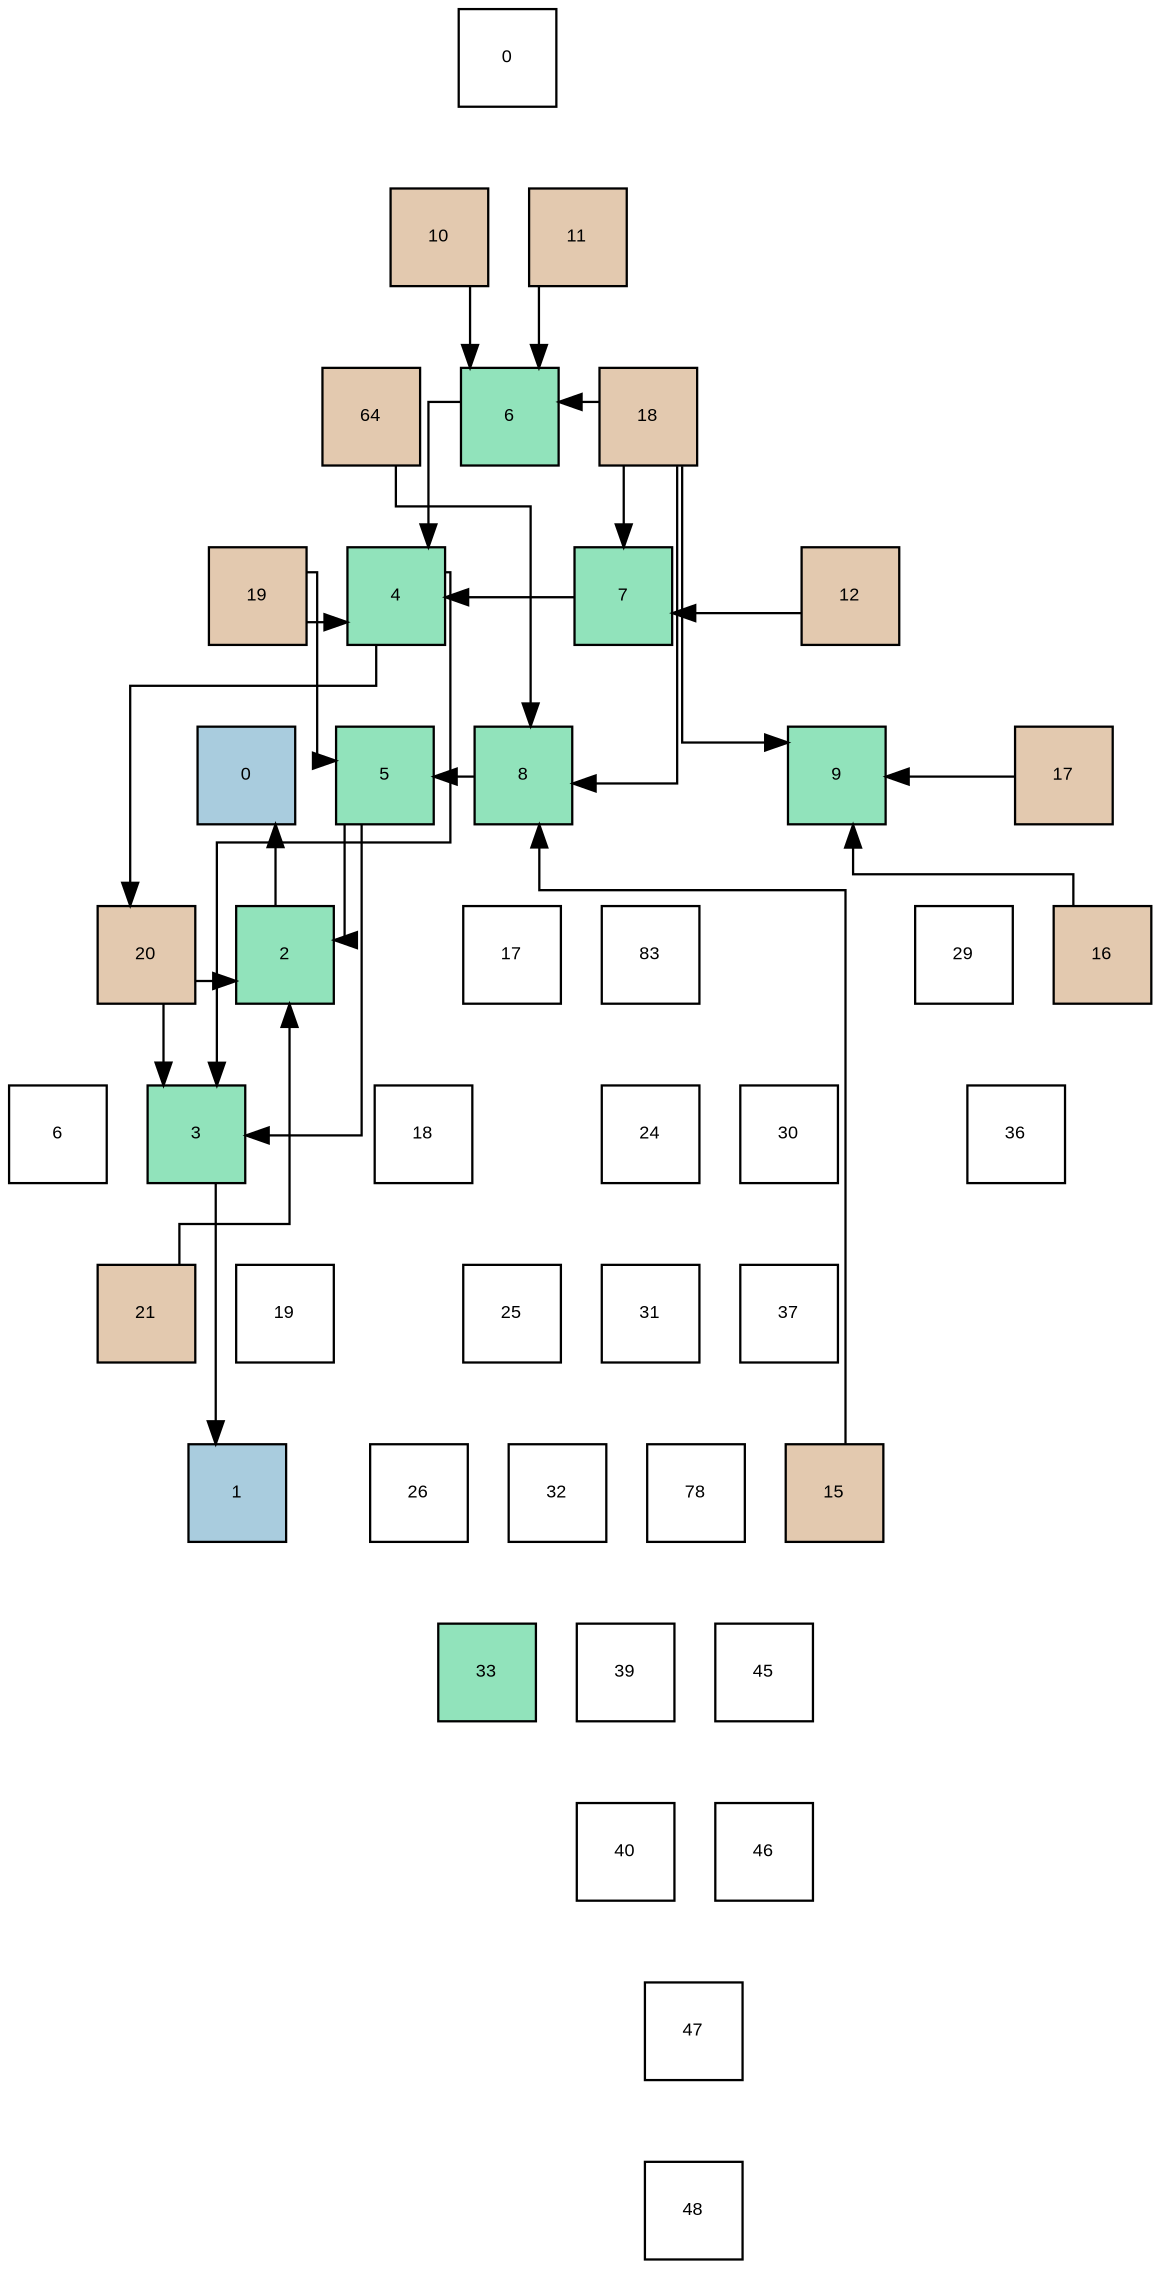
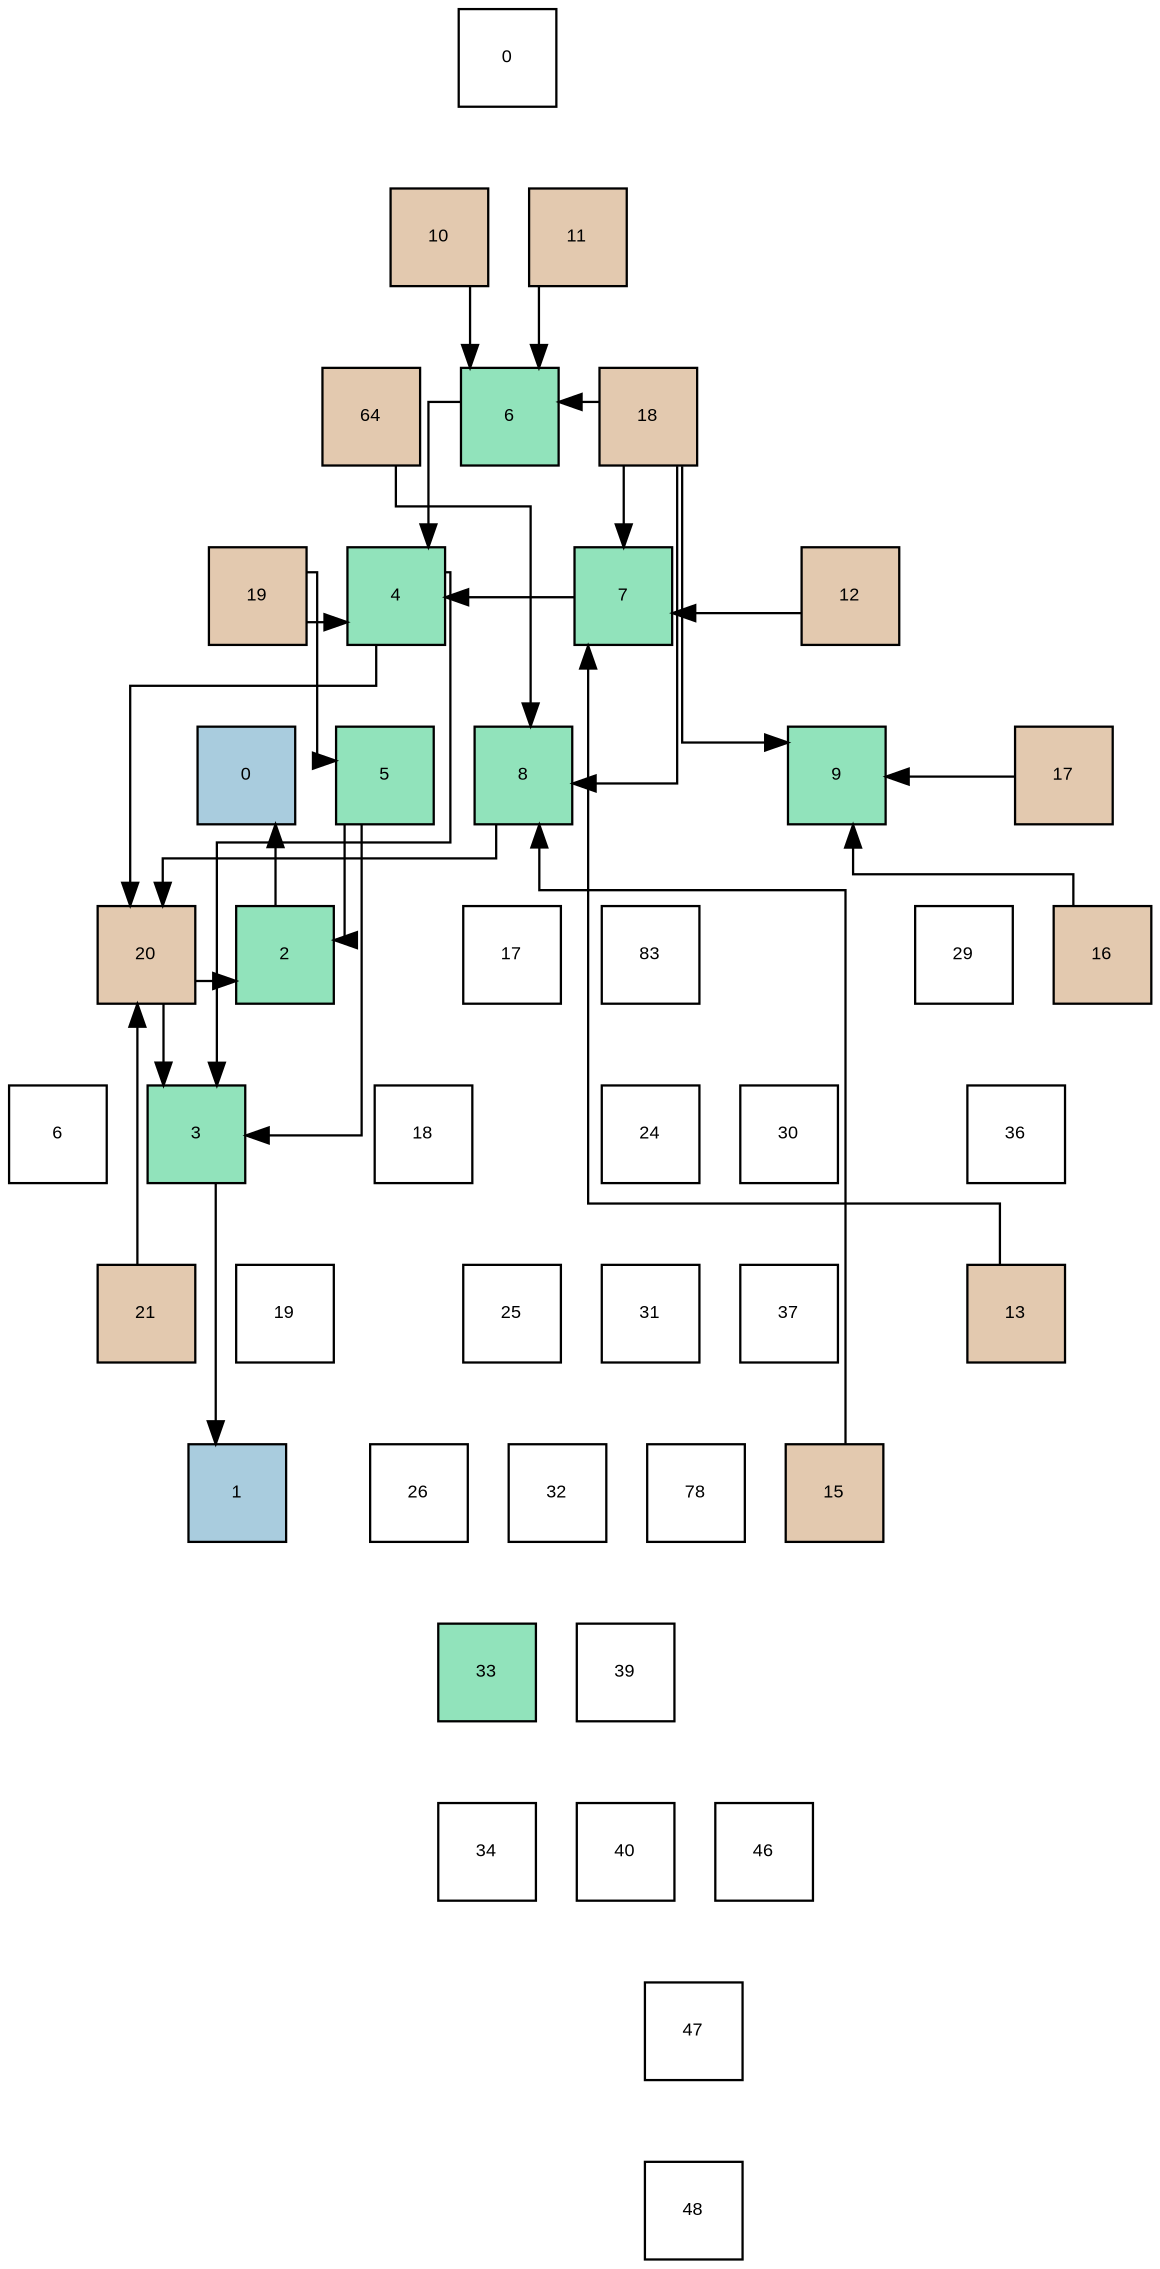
  digraph {
    fontname="Liberation Sans"
    rank=same
    rankdir=TB
    splines=ortho
    node [fillcolor="#ffffff" fixedsize=true fontname="Liberation Sans" fontsize=8 shape=square style=filled]
    edge [constraint=true fontname="Liberation Sans" style=invis]
    n1 [label=0 width=0.6]
    n2 [fillcolor="#e3c9af" label=10 width=0.6]
    n3 [fillcolor="#e3c9af" label=11 width=0.6]
    n4 [fillcolor="#e3c9af" label=64 width=0.6]
    n5 [fillcolor="#91e3bb" label=6 width=0.6]
    n6 [fillcolor="#e3c9af" label=18 width=0.6]
    n7 [fillcolor="#e3c9af" label=19 width=0.6]
    n8 [fillcolor="#91e3bb" label=4 width=0.6]
    n9 [fillcolor="#91e3bb" label=8 width=0.6]
    n10 [fillcolor="#91e3bb" label=7 width=0.6]
    n11 [fillcolor="#a9ccde" label=0 width=0.6]
    n12 [fillcolor="#91e3bb" label=5 width=0.6]
    n13 [fillcolor="#e3c9af" label=20 width=0.6]
    n14 [fillcolor="#91e3bb" label=3 width=0.6]
    n15 [label=17 width=0.6]
    n16 [label=83 width=0.6]
    n17 [fillcolor="#91e3bb" label=2 width=0.6]
    n18 [label=6 width=0.6]
    n19 [label=18 width=0.6]
    n20 [fillcolor="#e3c9af" label=21 width=0.6]
    n21 [label=19 width=0.6]
    n22 [fillcolor="#a9ccde" label=1 width=0.6]
    n23 [fillcolor="#e3c9af" label=12 width=0.6]
    n24 [fillcolor="#91e3bb" label=9 width=0.6]
    n25 [label=24 width=0.6]
    n26 [label=25 width=0.6]
    n27 [label=26 width=0.6]
    n28 [fillcolor="#e3c9af" label=17 width=0.6]
    n29 [label=29 width=0.6]
    n30 [label=30 width=0.6]
    n31 [label=31 width=0.6]
    n32 [label=32 width=0.6]
    n33 [fillcolor="#91e3bb" label=33 width=0.6]
    n34 [fillcolor="#e3c9af" label=16 width=0.6]
    n35 [label=36 width=0.6]
    n36 [label=37 width=0.6]
    n37 [label=78 width=0.6]
    n38 [label=39 width=0.6]
+   n39 [label=34 width=0.6]
    n40 [label=40 width=0.6]
+   n41 [fillcolor="#e3c9af" label=13 width=0.6]
    n42 [fillcolor="#e3c9af" label=15 width=0.6]
-   n43 [label=45 width=0.6]
    n44 [label=46 width=0.6]
    n45 [label=47 width=0.6]
    n46 [label=48 width=0.6]
    n1 -> n2
    n1 -> n3
    n2 -> n4
    n2 -> n5 [constraint=false style=vis]
    n2 -> n5
    n3 -> n5 [constraint=false style=vis]
    n3 -> n5
    n3 -> n6
    n4 -> n7
    n4 -> n8
    n4 -> n9 [constraint=false style=vis]
    n5 -> n8 [constraint=false style=vis]
    n5 -> n8
    n5 -> n10
    n6 -> n5 [constraint=false style=vis]
    n6 -> n9 [constraint=false style=vis]
    n6 -> n10 [constraint=false style=vis]
    n6 -> n10
    n6 -> n23
    n6 -> n24 [constraint=false style=vis]
    n7 -> n8 [constraint=false style=vis]
    n7 -> n11
    n7 -> n12 [constraint=false style=vis]
    n7 -> n12
    n8 -> n9
    n8 -> n12
    n8 -> n13 [constraint=false style=vis]
    n8 -> n14 [constraint=false style=vis]
-   n9 -> n12 [constraint=false style=vis]
+   n9 -> n13 [constraint=false style=vis]
    n9 -> n15
    n9 -> n16
    n10 -> n8 [constraint=false style=vis]
    n10 -> n9
    n10 -> n24
    n11 -> n13
    n11 -> n17
    n12 -> n14 [constraint=false style=vis]
    n12 -> n15
    n12 -> n17 [constraint=false style=vis]
    n12 -> n17
    n13 -> n14 [constraint=false style=vis]
    n13 -> n14
    n13 -> n17 [constraint=false style=vis]
    n13 -> n18
    n14 -> n20
    n14 -> n21
    n14 -> n22 [constraint=false style=vis]
    n15 -> n19
    n15 -> n25
    n16 -> n25
    n16 -> n30
    n17 -> n11 [constraint=false style=vis]
    n17 -> n14
    n17 -> n19
    n18 -> n20
    n19 -> n21
    n19 -> n26
-   n20 -> n17 [constraint=false style=vis]
+   n20 -> n13 [constraint=false style=vis]
    n20 -> n22
    n21 -> n22
    n21 -> n27
    n23 -> n10 [constraint=false style=vis]
    n23 -> n24
    n23 -> n28
    n24 -> n16
    n24 -> n29
    n25 -> n26
    n25 -> n31
    n26 -> n27
    n26 -> n32
    n27 -> n33
    n28 -> n24 [constraint=false style=vis]
    n28 -> n29
    n28 -> n34
    n29 -> n30
    n29 -> n35
    n30 -> n31
    n30 -> n36
    n31 -> n32
    n31 -> n37
    n32 -> n33
    n32 -> n38
+   n33 -> n39
    n33 -> n40
    n34 -> n24 [constraint=false style=vis]
    n34 -> n35
    n35 -> n36
+   n35 -> n41
    n36 -> n37
    n36 -> n42
    n37 -> n38
-   n37 -> n43
    n38 -> n40
    n38 -> n44
    n40 -> n45
+   n41 -> n10 [constraint=false style=vis]
+   n41 -> n42
    n42 -> n9 [constraint=false style=vis]
-   n42 -> n43
-   n43 -> n44
    n44 -> n45
    n45 -> n46
  }
